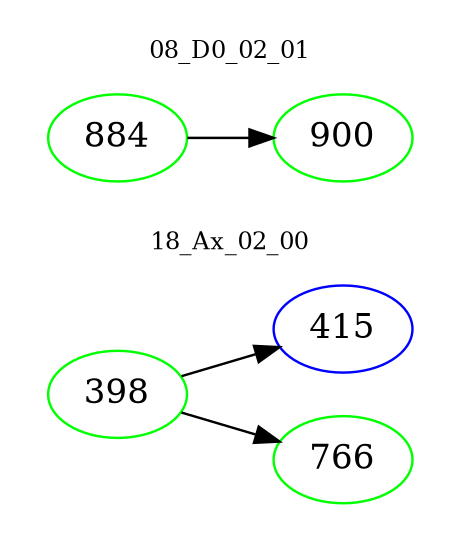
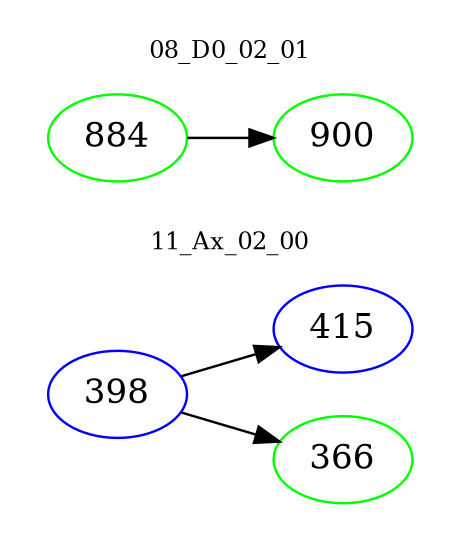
  digraph {
    rankdir=LR
    node [color=green]
    edge [color=black]
-   n1 [label=398]
-   n2 [label=766]
+   n1 [color=blue label=398]
+   n2 [label=366]
    n3 [color=blue label=415]
    n4 [label=884]
    n5 [label=900]
    subgraph cluster_1 {
      color=white
      fontsize=10
-     label="18_Ax_02_00"
+     label="11_Ax_02_00"
      n1
      n2
      n3
    }
    subgraph cluster_2 {
      color=white
      fontsize=10
      label="08_D0_02_01"
      n4
      n5
    }
    n1 -> n2
    n1 -> n3
    n4 -> n5
  }
